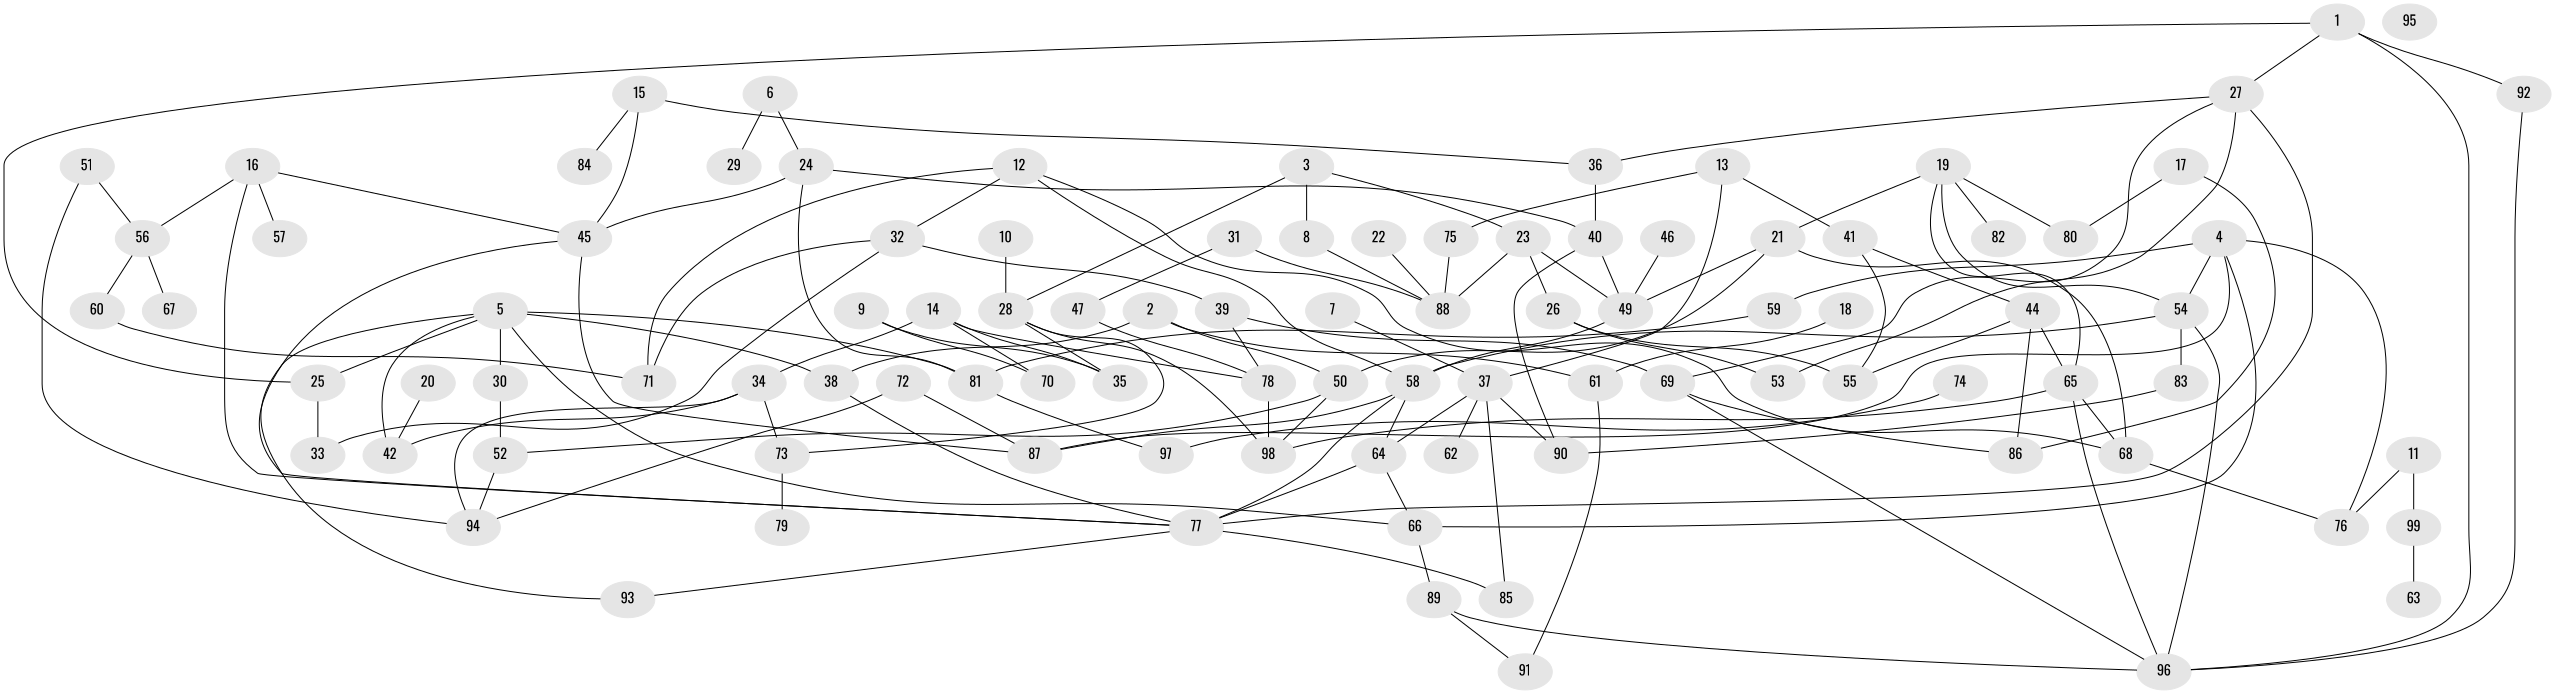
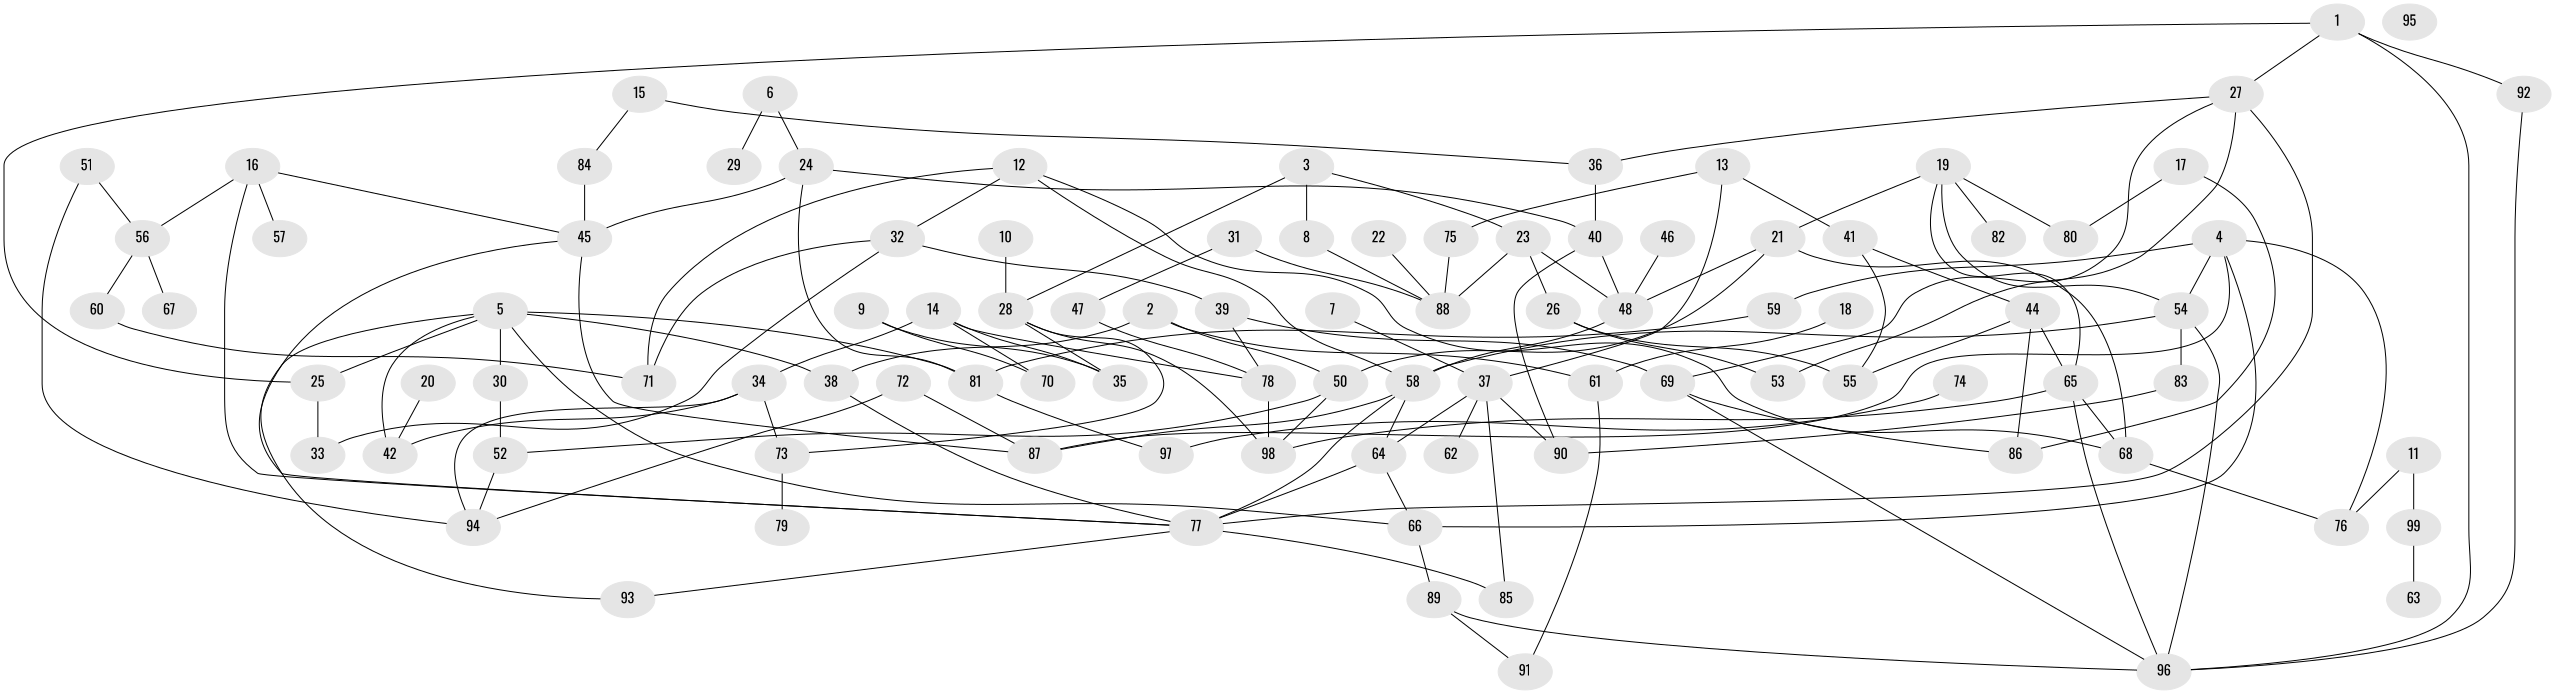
  graph {
    fontname=Oswald
    node [color=gray90 fontname=Oswald style=filled]
    edge [fontname=Oswald]
    1
    25
    27
    92
    96
    33
    36
    77
    53
    69
    2
    38
    50
    61
    98
    52
    91
    3
    8
    23
    28
    88
-   48 [label=49]
+   48
    26
    35
    73
    4
    54
    59
    66
    76
    87
    58
    83
    81
    89
    5
    30
    42
    93
    97
    6
    24
    29
    45
    40
    7
    37
    62
    64
    85
    90
    9
    70
    10
    11
    n57 [label=99]
    63
    12
    32
    68
    71
    39
    13
    41
    75
    55
    44
    14
    34
    78
    94
    15
    84
    16
    56
    57
    60
    67
    17
    80
    86
    18
    19
    21
    65
    82
    20
    22
    79
    31
    47
    74
    46
    51
    72
    95
    1 -- 25
    1 -- 27
    1 -- 92
    1 -- 96
    25 -- 33
    27 -- 36
    27 -- 77
    27 -- 53
    27 -- 69
    92 -- 96
    36 -- 40
    77 -- 93
    77 -- 85
    69 -- 96
    69 -- 86
    2 -- 38
    2 -- 50
    2 -- 61
    38 -- 77
    50 -- 98
    50 -- 52
    61 -- 91
    52 -- 94
    3 -- 8
    3 -- 23
    3 -- 28
    8 -- 88
    23 -- 88
    23 -- 48
    23 -- 26
    28 -- 98
    28 -- 35
    28 -- 73
    48 -- 58
    26 -- 53
    26 -- 55
    73 -- 79
    4 -- 54
    4 -- 59
    4 -- 66
    4 -- 76
    4 -- 87
    54 -- 96
    54 -- 58
    54 -- 83
    59 -- 81
    66 -- 89
    58 -- 77
    58 -- 87
    58 -- 64
    83 -- 90
    81 -- 97
    89 -- 96
    89 -- 91
    5 -- 25
    5 -- 38
    5 -- 66
    5 -- 81
    5 -- 30
    5 -- 42
    5 -- 93
    30 -- 52
    6 -- 24
    6 -- 29
    24 -- 81
    24 -- 45
    24 -- 40
    45 -- 77
    45 -- 87
    40 -- 48
    40 -- 90
    7 -- 37
    37 -- 62
    37 -- 64
    37 -- 85
    37 -- 90
    64 -- 77
    64 -- 66
    9 -- 35
    9 -- 70
    10 -- 28
    11 -- 76
    11 -- n57
    n57 -- 63
    12 -- 58
    12 -- 32
    12 -- 68
    12 -- 71
    32 -- 33
    32 -- 71
    32 -- 39
    68 -- 76
    39 -- 69
    39 -- 78
    13 -- 37
    13 -- 41
    13 -- 75
    41 -- 55
    41 -- 44
    75 -- 88
    44 -- 55
    44 -- 86
    44 -- 65
    14 -- 35
    14 -- 70
    14 -- 34
    14 -- 78
    34 -- 73
    34 -- 42
    34 -- 94
    78 -- 98
    15 -- 36
-   15 -- 45
+   84 -- 45
    15 -- 84
    16 -- 77
    16 -- 45
    16 -- 56
    16 -- 57
    56 -- 60
    56 -- 67
    60 -- 71
    17 -- 80
    17 -- 86
    18 -- 61
    19 -- 54
    19 -- 80
    19 -- 21
    19 -- 65
    19 -- 82
    21 -- 50
    21 -- 48
    21 -- 68
    65 -- 96
    65 -- 98
    65 -- 68
    20 -- 42
    22 -- 88
    31 -- 88
    31 -- 47
    47 -- 78
    74 -- 97
    46 -- 48
    51 -- 94
    51 -- 56
    72 -- 87
    72 -- 94
  }
